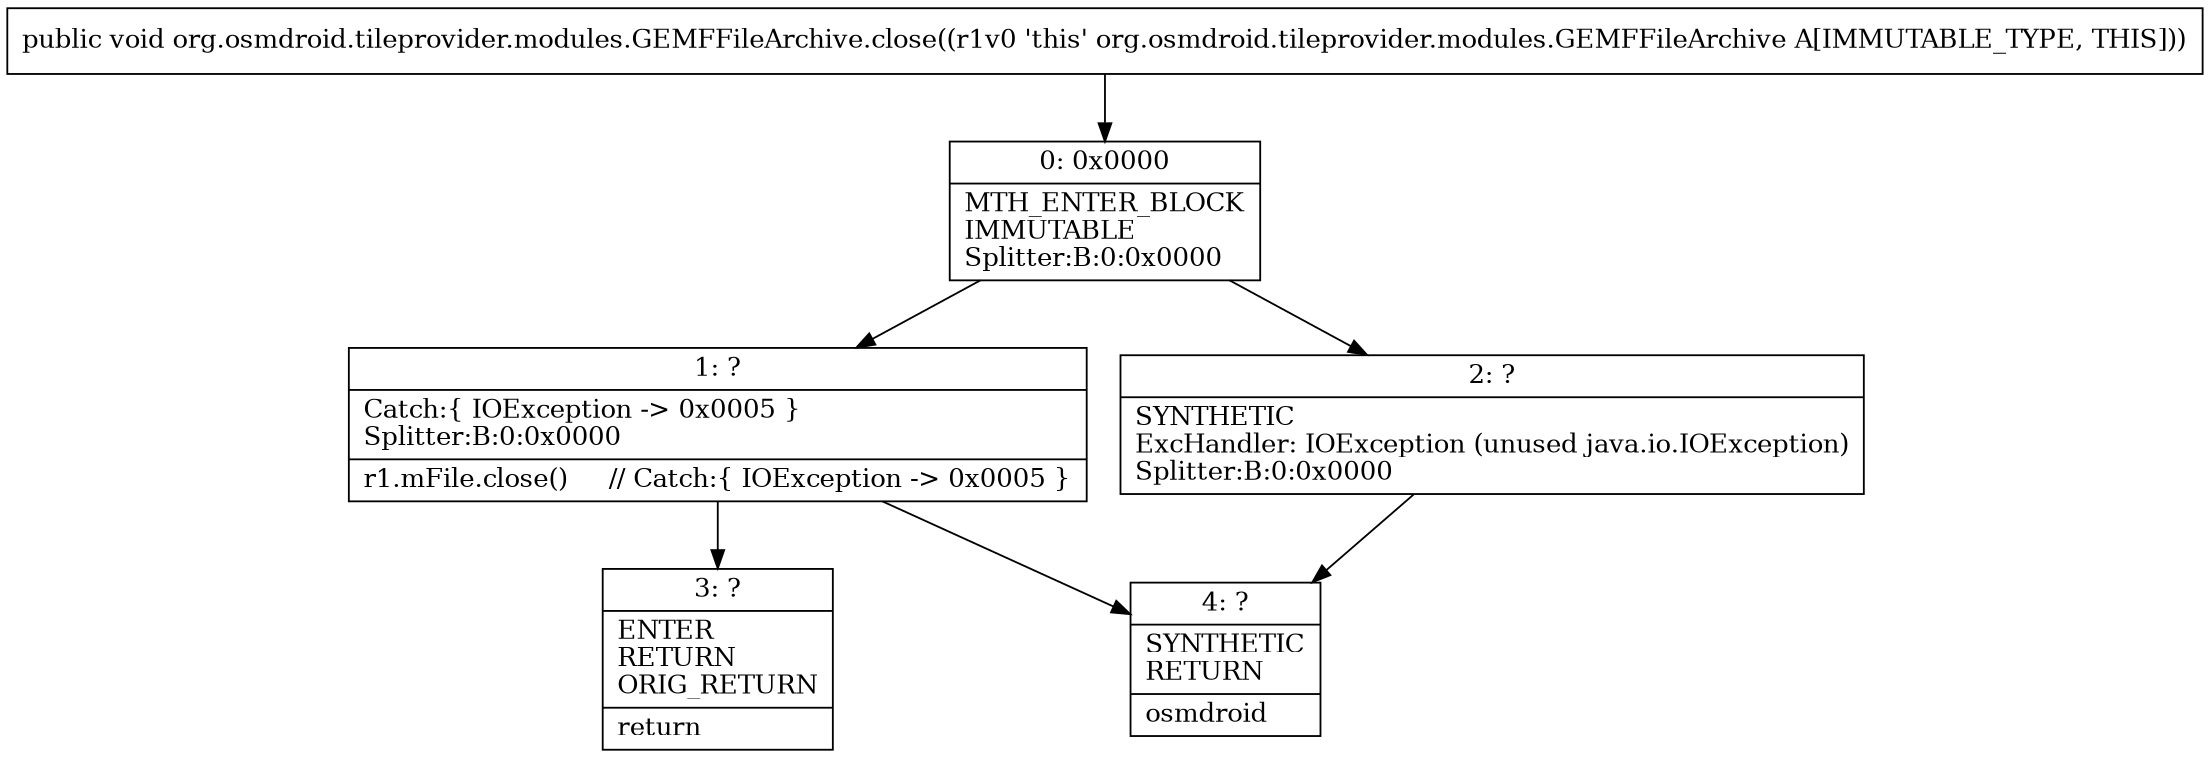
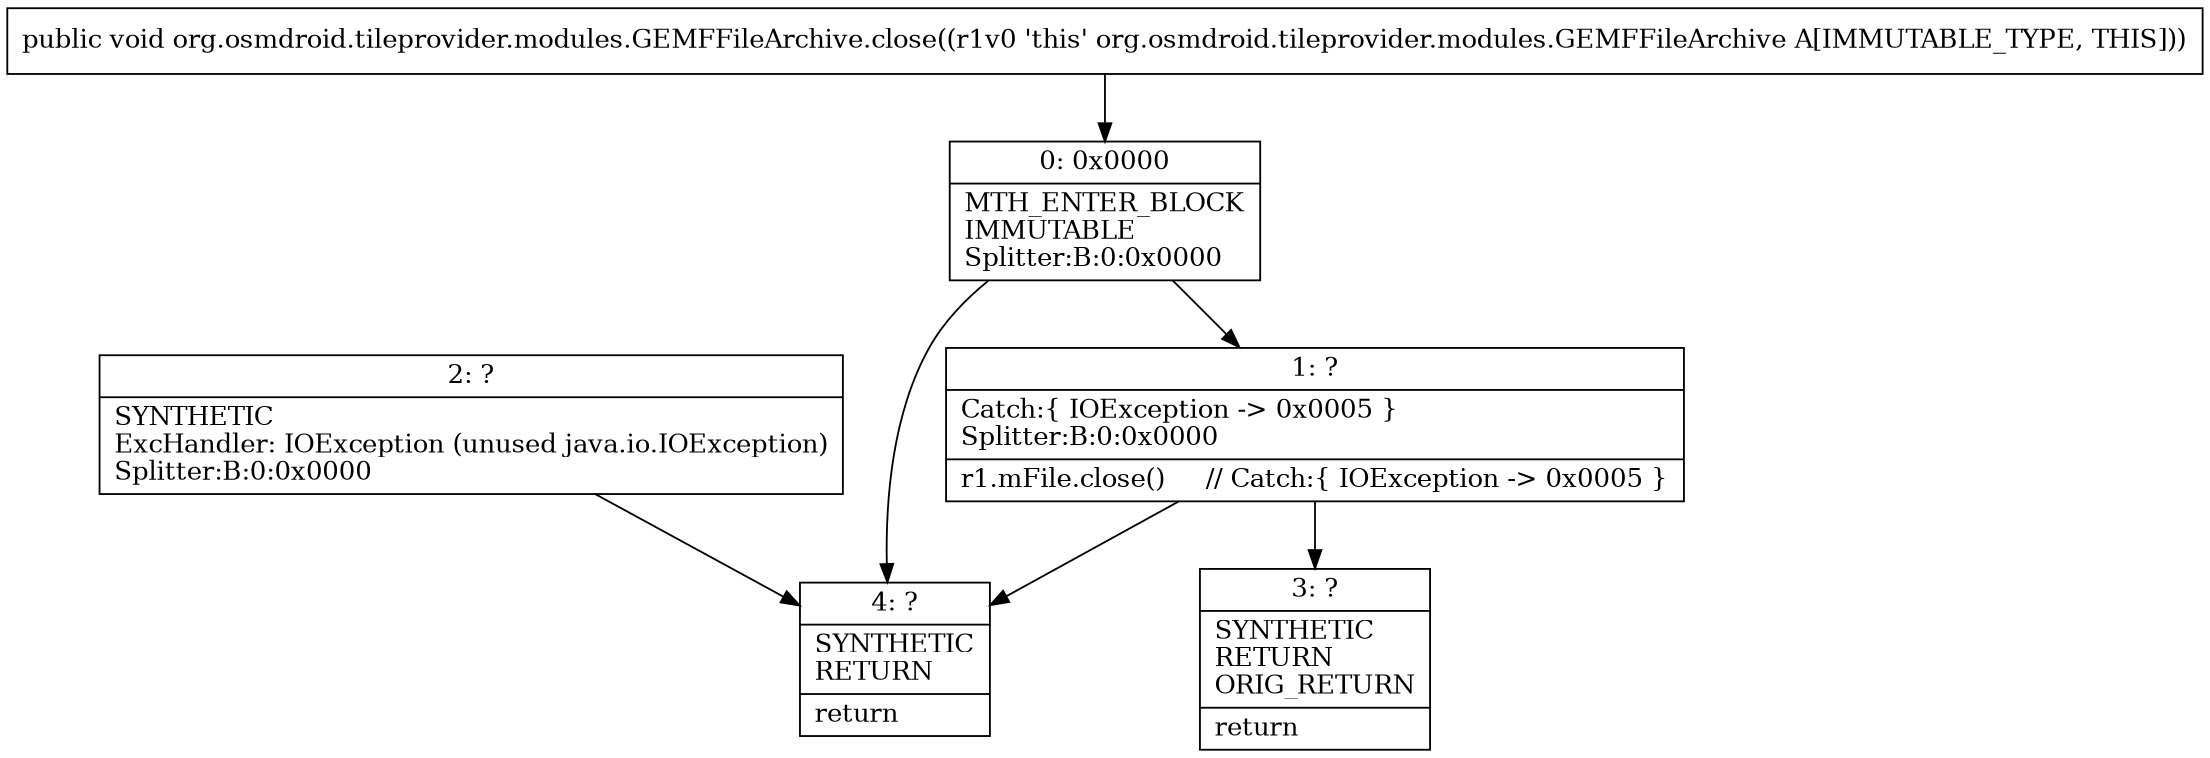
  digraph {
    node [shape=record]
    n1 [label="{0\:\ 0x0000|MTH_ENTER_BLOCK\lIMMUTABLE\lSplitter:B:0:0x0000\l}"]
    n2 [label="{1\:\ ?|Catch:\{ IOException \-\> 0x0005 \}\lSplitter:B:0:0x0000\l|r1.mFile.close()     \/\/ Catch:\{ IOException \-\> 0x0005 \}\l}"]
    n3 [label="{2\:\ ?|SYNTHETIC\lExcHandler: IOException (unused java.io.IOException)\lSplitter:B:0:0x0000\l}"]
-   n4 [label="{3\:\ ?|ENTER\lRETURN\lORIG_RETURN\l|return\l}"]
-   n5 [label="{4\:\ ?|SYNTHETIC\lRETURN\l|osmdroid\l}"]
+   n4 [label="{3\:\ ?|SYNTHETIC\lRETURN\lORIG_RETURN\l|return\l}"]
+   n5 [label="{4\:\ ?|SYNTHETIC\lRETURN\l|return\l}"]
    n6 [label="{public void org.osmdroid.tileprovider.modules.GEMFFileArchive.close((r1v0 'this' org.osmdroid.tileprovider.modules.GEMFFileArchive A[IMMUTABLE_TYPE, THIS])) }"]
    n1 -> n2
-   n1 -> n3
+   n1 -> n5
    n2 -> n4
    n2 -> n5
    n3 -> n5
    n6 -> n1
  }
